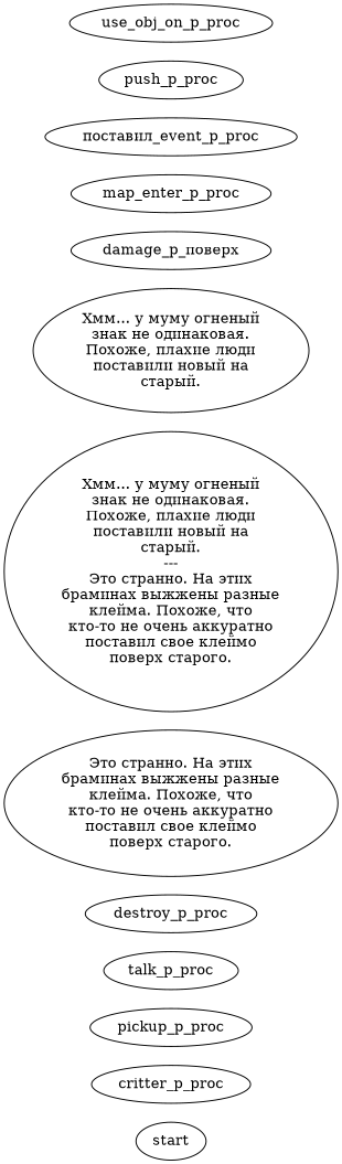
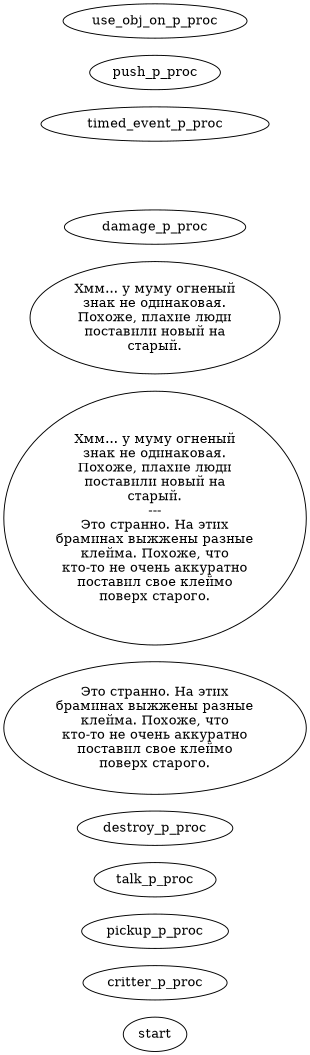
  digraph {
    rankdir=LR
    node [color="#000000" fillcolor="#FFFFFF" style=filled]
    start
    critter_p_proc
    pickup_p_proc
    talk_p_proc
    destroy_p_proc
    n6 [label="Это странно. На этих\nбраминах выжжены разные\nклейма. Похоже, что\nкто-то не очень аккуратно\nпоставил свое клеймо\nповерх старого."]
    n7 [label="Хмм... у муму огненый\nзнак не одинаковая.\nПохоже, плахие люди\nпоставили новый на\nстарый.\n---\nЭто странно. На этих\nбраминах выжжены разные\nклейма. Похоже, что\nкто-то не очень аккуратно\nпоставил свое клеймо\nповерх старого."]
    n8 [label="Хмм... у муму огненый\nзнак не одинаковая.\nПохоже, плахие люди\nпоставили новый на\nстарый."]
-   damage_p_proc [label="damage_p_поверх"]
-   map_enter_p_proc
-   timed_event_p_proc [label="поставил_event_p_proc"]
+   damage_p_proc
+   timed_event_p_proc
    push_p_proc
    use_obj_on_p_proc
  }
